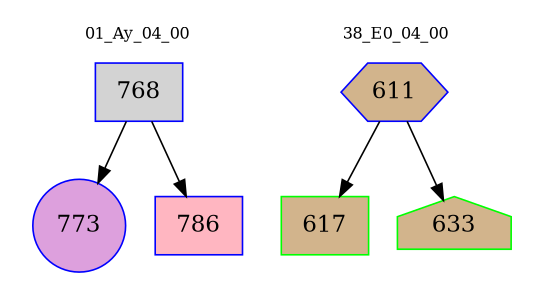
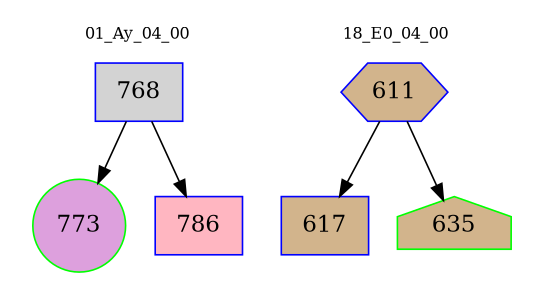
  digraph {
    node [color=blue fillcolor=tan shape=box style=filled]
    edge [color=black]
    n1 [fillcolor=lightgrey label=768]
-   n2 [fillcolor=plum label=773 shape=circle]
+   n2 [color=green fillcolor=plum label=773 shape=circle]
    n3 [fillcolor=lightpink label=786]
    n4 [label=611 shape=hexagon]
-   n5 [color=green label=617]
-   n6 [color=green label=633 shape=house]
+   n5 [label=617]
+   n6 [color=green label=635 shape=house]
    subgraph cluster_1 {
      color=white
      fontsize=10
      label="01_Ay_04_00"
      n1
      n2
      n3
    }
    subgraph cluster_2 {
      color=white
      fontsize=10
-     label="38_E0_04_00"
+     label="18_E0_04_00"
      n4
      n5
      n6
    }
    n1 -> n2
    n1 -> n3
    n4 -> n5
    n4 -> n6
  }
